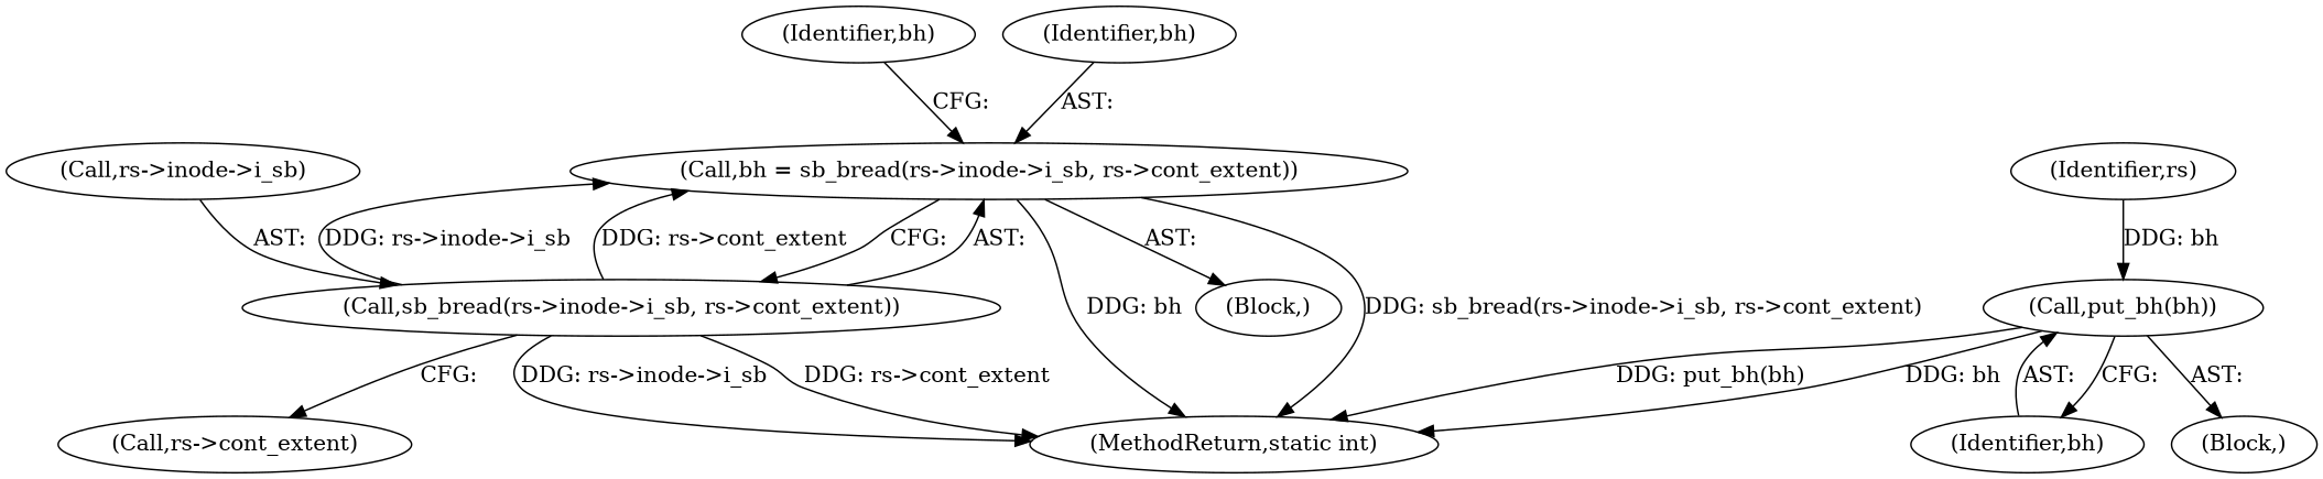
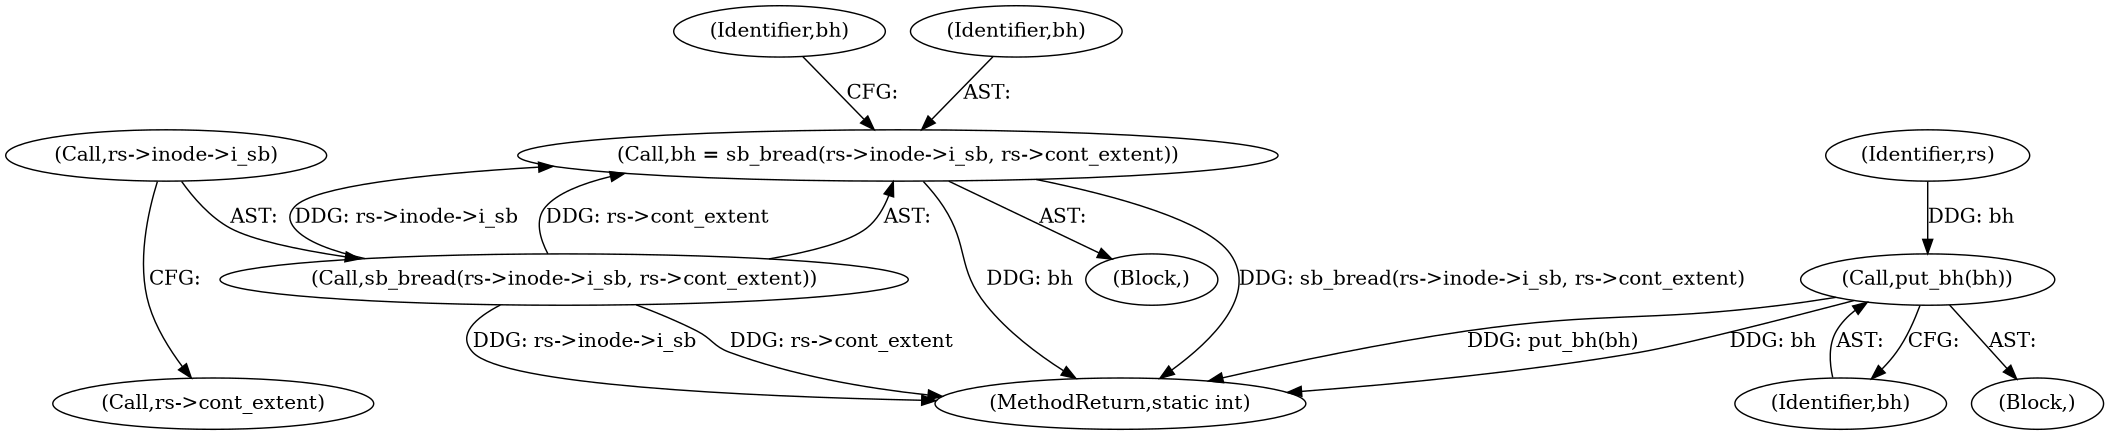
  digraph {
    n1 [label="(Call,bh = sb_bread(rs->inode->i_sb, rs->cont_extent))"]
    n2 [label="(Call,sb_bread(rs->inode->i_sb, rs->cont_extent))"]
    n3 [label="(Block,)"]
    n4 [label="(MethodReturn,static int)"]
    n5 [label="(Call,rs->cont_extent)"]
    n6 [label="(Call,put_bh(bh))"]
    n7 [label="(Identifier,bh)"]
    n8 [label="(Block,)"]
    n9 [label="(Identifier,bh)"]
    n10 [label="(Identifier,rs)"]
    n11 [label="(Identifier,bh)"]
    n12 [label="(Call,rs->inode->i_sb)"]
-   n1 -> n2 [label="CFG: "]
    n1 -> n3 [label="AST: "]
    n1 -> n4 [label="DDG: bh"]
    n1 -> n4 [label="DDG: sb_bread(rs->inode->i_sb, rs->cont_extent)"]
    n2 -> n1 [label="AST: "]
    n2 -> n1 [label="DDG: rs->inode->i_sb"]
    n2 -> n1 [label="DDG: rs->cont_extent"]
    n2 -> n4 [label="DDG: rs->inode->i_sb"]
    n2 -> n4 [label="DDG: rs->cont_extent"]
-   n2 -> n5 [label="CFG: "]
+   n12 -> n5 [label="CFG: "]
    n6 -> n4 [label="DDG: put_bh(bh)"]
    n6 -> n4 [label="DDG: bh"]
    n6 -> n7 [label="CFG: "]
    n6 -> n8 [label="AST: "]
    n7 -> n6 [label="AST: "]
    n9 -> n1 [label="CFG: "]
    n10 -> n6 [label="DDG: bh"]
    n11 -> n1 [label="AST: "]
    n12 -> n2 [label="AST: "]
  }
